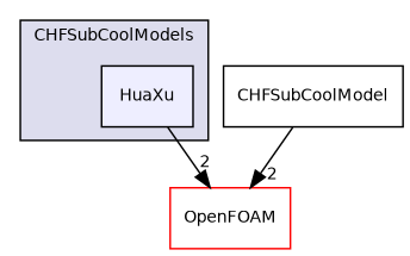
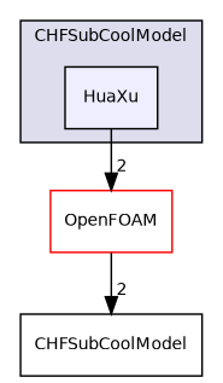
  digraph {
    compound=true
    node [fontname=Helvetica fontsize=10 shape=box]
    edge [headlabel=2 labeldistance=1.5 labelfontname=Helvetica labelfontsize=10]
    n1 [fillcolor="#eeeeff" label=HuaXu pencolor=black style=filled]
    n2 [color=red label=OpenFOAM]
    n3 [label=CHFSubCoolModel]
    subgraph cluster_1 {
      bgcolor="#ddddee"
      fontname=Helvetica
      fontsize=10
-     label=CHFSubCoolModels
+     label=CHFSubCoolModel
      pencolor=black
      n1
    }
    n1 -> n2
-   n3 -> n2
+   n2 -> n3
  }
